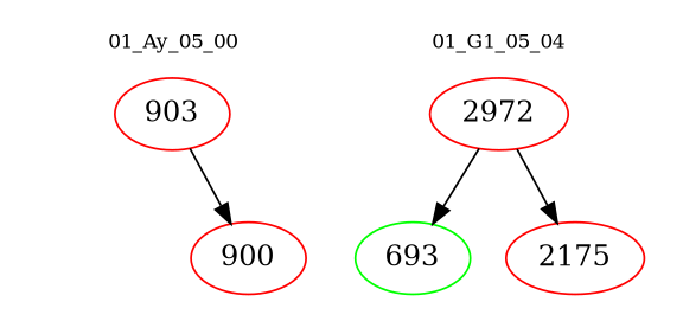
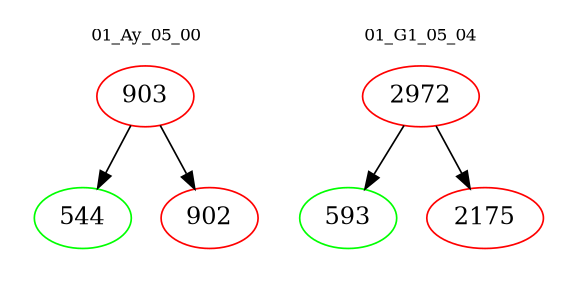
  digraph {
    node [color=red]
    edge [color=black]
    n1 [label=903]
-   n3 [label=900]
+   n2 [color=green label=544]
+   n3 [label=902]
    n4 [label=2972]
-   n5 [color=green label=693]
+   n5 [color=green label=593]
    n6 [label=2175]
    subgraph cluster_1 {
      color=white
      fontsize=10
      label="01_Ay_05_00"
      n1
+     n2
      n3
    }
    subgraph cluster_2 {
      color=white
      fontsize=10
      label="01_G1_05_04"
      n4
      n5
      n6
    }
+   n1 -> n2
    n1 -> n3
    n4 -> n5
    n4 -> n6
  }
